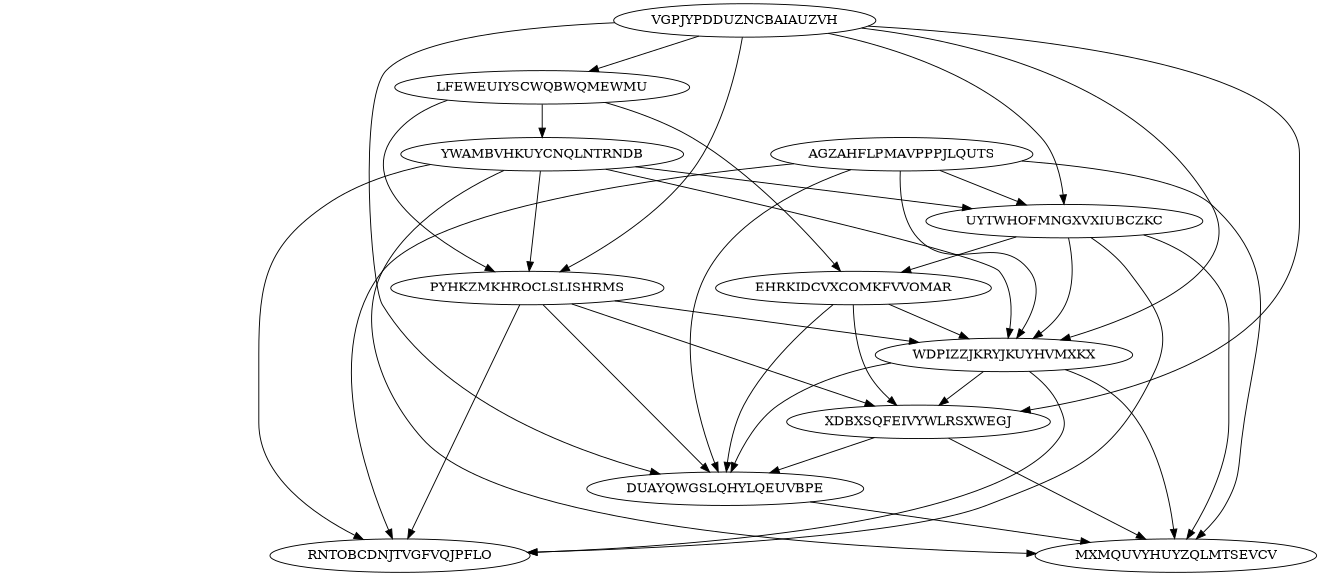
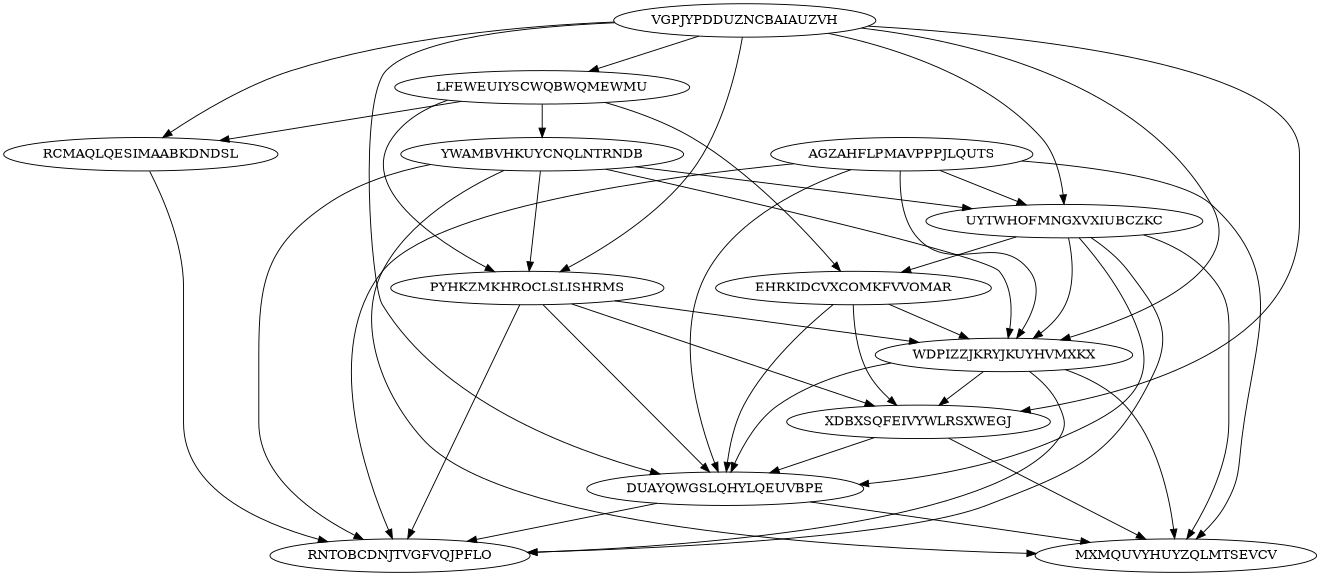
  digraph {
    node [Weight=13]
    edge [Weight=11]
    LFEWEUIYSCWQBWQMEWMU [Weight=14]
    VGPJYPDDUZNCBAIAUZVH
+   RCMAQLQESIMAABKDNDSL [Weight=11]
    PYHKZMKHROCLSLISHRMS [Weight=17]
    UYTWHOFMNGXVXIUBCZKC [Weight=16]
    WDPIZZJKRYJKUYHVMXKX [Weight=18]
    XDBXSQFEIVYWLRSXWEGJ [Weight=17]
    DUAYQWGSLQHYLQEUVBPE [Weight=17]
    YWAMBVHKUYCNQLNTRNDB
    EHRKIDCVXCOMKFVVOMAR [Weight=12]
    RNTOBCDNJTVGFVQJPFLO [Weight=12]
    MXMQUVYHUYZQLMTSEVCV [Weight=10]
    AGZAHFLPMAVPPPJLQUTS
+   LFEWEUIYSCWQBWQMEWMU -> RCMAQLQESIMAABKDNDSL [Weight=10]
    LFEWEUIYSCWQBWQMEWMU -> PYHKZMKHROCLSLISHRMS [Weight=17]
    LFEWEUIYSCWQBWQMEWMU -> YWAMBVHKUYCNQLNTRNDB [Weight=16]
    LFEWEUIYSCWQBWQMEWMU -> EHRKIDCVXCOMKFVVOMAR
    VGPJYPDDUZNCBAIAUZVH -> LFEWEUIYSCWQBWQMEWMU [Weight=12]
+   VGPJYPDDUZNCBAIAUZVH -> RCMAQLQESIMAABKDNDSL [Weight=20]
    VGPJYPDDUZNCBAIAUZVH -> PYHKZMKHROCLSLISHRMS [Weight=16]
    VGPJYPDDUZNCBAIAUZVH -> UYTWHOFMNGXVXIUBCZKC
    VGPJYPDDUZNCBAIAUZVH -> WDPIZZJKRYJKUYHVMXKX [Weight=12]
    VGPJYPDDUZNCBAIAUZVH -> XDBXSQFEIVYWLRSXWEGJ [Weight=13]
    VGPJYPDDUZNCBAIAUZVH -> DUAYQWGSLQHYLQEUVBPE [Weight=12]
+   RCMAQLQESIMAABKDNDSL -> RNTOBCDNJTVGFVQJPFLO [Weight=13]
    PYHKZMKHROCLSLISHRMS -> WDPIZZJKRYJKUYHVMXKX [Weight=16]
    PYHKZMKHROCLSLISHRMS -> XDBXSQFEIVYWLRSXWEGJ [Weight=20]
    PYHKZMKHROCLSLISHRMS -> DUAYQWGSLQHYLQEUVBPE [Weight=13]
    PYHKZMKHROCLSLISHRMS -> RNTOBCDNJTVGFVQJPFLO
    UYTWHOFMNGXVXIUBCZKC -> WDPIZZJKRYJKUYHVMXKX [Weight=19]
+   UYTWHOFMNGXVXIUBCZKC -> DUAYQWGSLQHYLQEUVBPE
    UYTWHOFMNGXVXIUBCZKC -> EHRKIDCVXCOMKFVVOMAR [Weight=14]
    UYTWHOFMNGXVXIUBCZKC -> RNTOBCDNJTVGFVQJPFLO [Weight=15]
    UYTWHOFMNGXVXIUBCZKC -> MXMQUVYHUYZQLMTSEVCV
    WDPIZZJKRYJKUYHVMXKX -> XDBXSQFEIVYWLRSXWEGJ [Weight=20]
    WDPIZZJKRYJKUYHVMXKX -> DUAYQWGSLQHYLQEUVBPE [Weight=14]
    WDPIZZJKRYJKUYHVMXKX -> RNTOBCDNJTVGFVQJPFLO [Weight=13]
    WDPIZZJKRYJKUYHVMXKX -> MXMQUVYHUYZQLMTSEVCV [Weight=13]
    XDBXSQFEIVYWLRSXWEGJ -> DUAYQWGSLQHYLQEUVBPE [Weight=10]
    XDBXSQFEIVYWLRSXWEGJ -> MXMQUVYHUYZQLMTSEVCV [Weight=14]
+   DUAYQWGSLQHYLQEUVBPE -> RNTOBCDNJTVGFVQJPFLO
    DUAYQWGSLQHYLQEUVBPE -> MXMQUVYHUYZQLMTSEVCV
    YWAMBVHKUYCNQLNTRNDB -> PYHKZMKHROCLSLISHRMS [Weight=15]
    YWAMBVHKUYCNQLNTRNDB -> UYTWHOFMNGXVXIUBCZKC [Weight=17]
    YWAMBVHKUYCNQLNTRNDB -> WDPIZZJKRYJKUYHVMXKX [Weight=12]
    YWAMBVHKUYCNQLNTRNDB -> RNTOBCDNJTVGFVQJPFLO [Weight=14]
    YWAMBVHKUYCNQLNTRNDB -> MXMQUVYHUYZQLMTSEVCV [Weight=16]
    EHRKIDCVXCOMKFVVOMAR -> WDPIZZJKRYJKUYHVMXKX [Weight=12]
    EHRKIDCVXCOMKFVVOMAR -> XDBXSQFEIVYWLRSXWEGJ [Weight=19]
    EHRKIDCVXCOMKFVVOMAR -> DUAYQWGSLQHYLQEUVBPE
    AGZAHFLPMAVPPPJLQUTS -> UYTWHOFMNGXVXIUBCZKC [Weight=16]
    AGZAHFLPMAVPPPJLQUTS -> WDPIZZJKRYJKUYHVMXKX
    AGZAHFLPMAVPPPJLQUTS -> DUAYQWGSLQHYLQEUVBPE [Weight=20]
    AGZAHFLPMAVPPPJLQUTS -> RNTOBCDNJTVGFVQJPFLO
    AGZAHFLPMAVPPPJLQUTS -> MXMQUVYHUYZQLMTSEVCV [Weight=12]
  }
